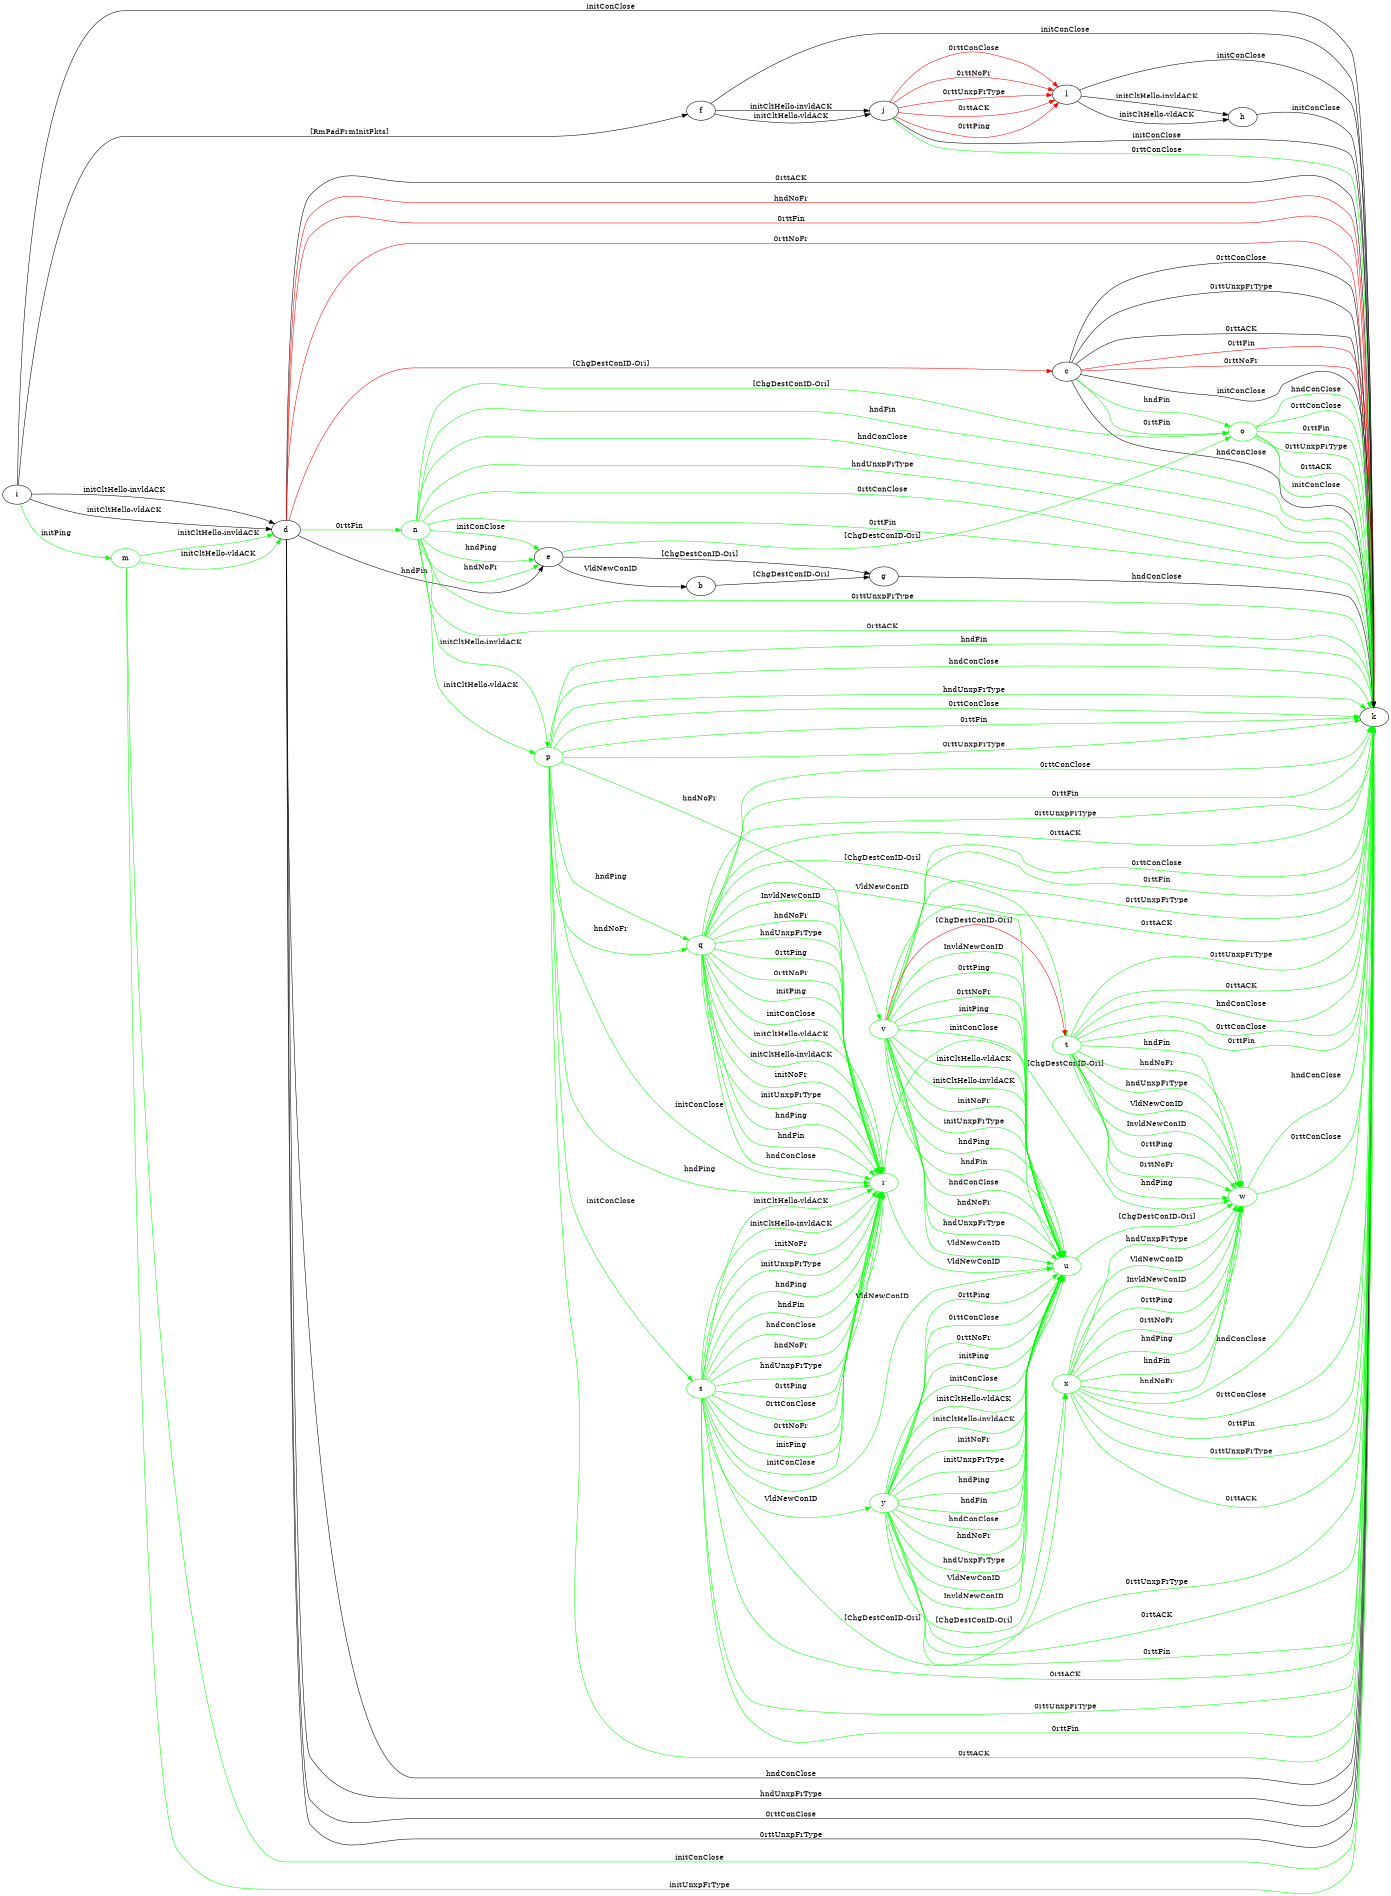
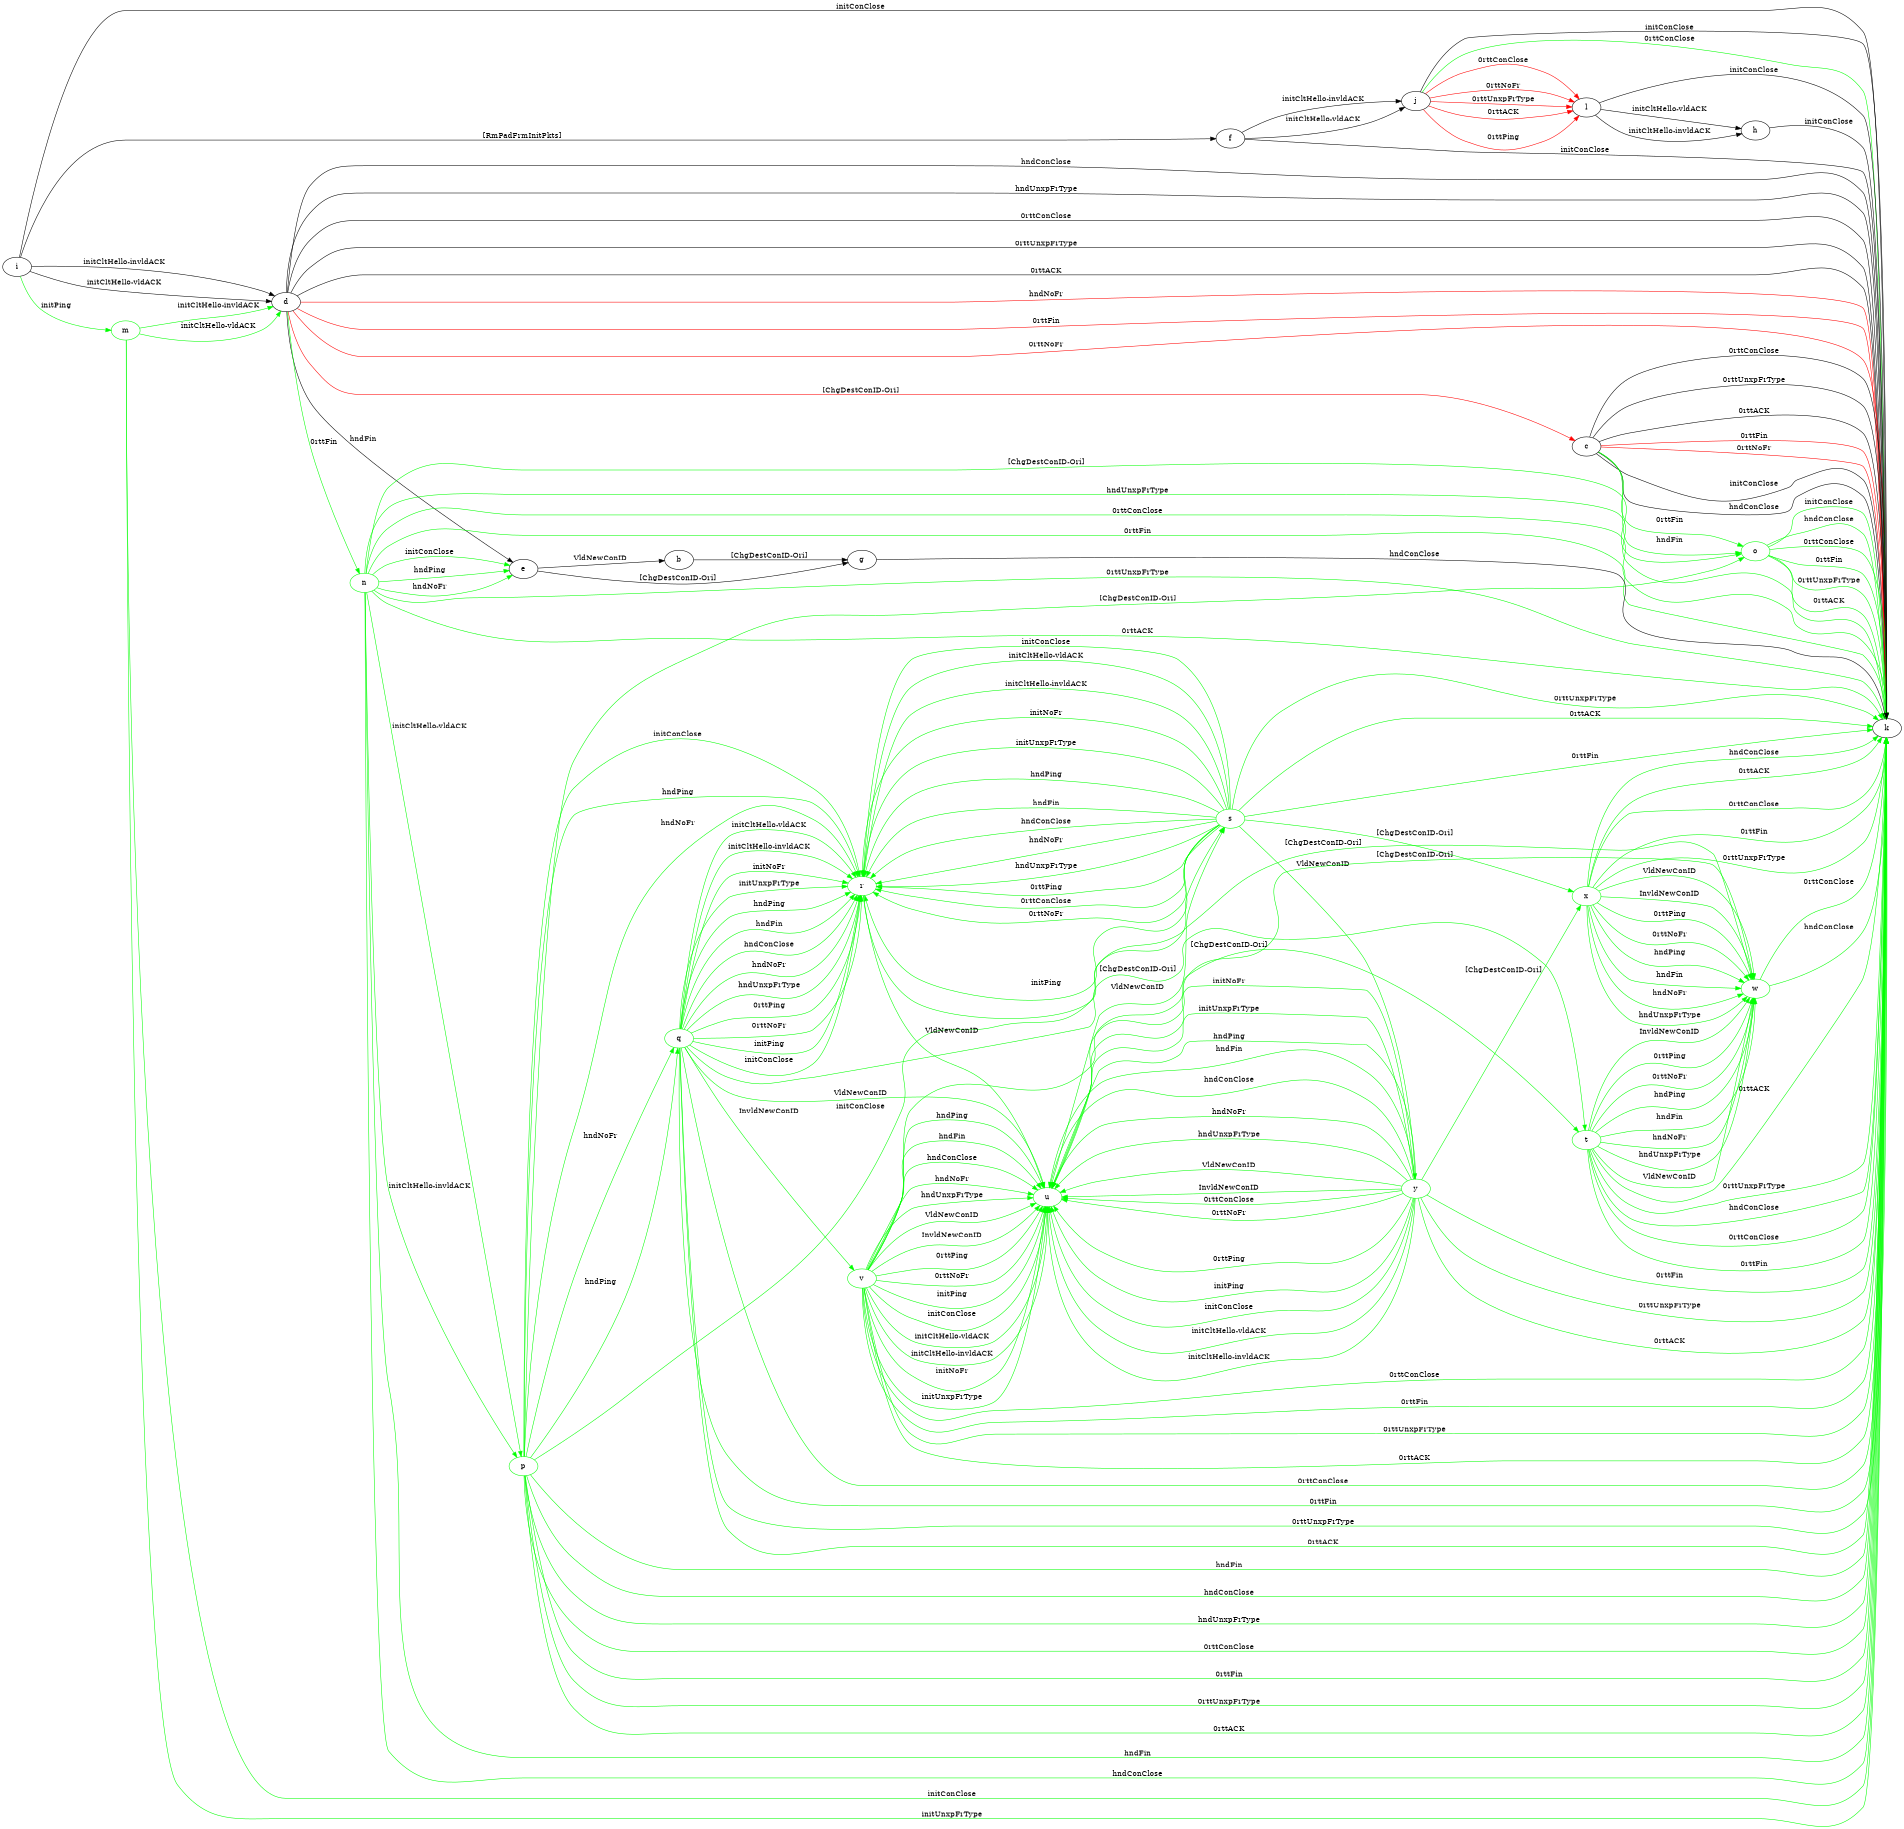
  digraph {
    rankdir=LR
    node [color=green]
    edge [color=green]
    i [color=""]
    k [color=""]
    d [color=""]
    f [color=""]
    m
    c [color=""]
    e [color=""]
    n
    j [color=""]
    b [color=""]
    g [color=""]
    o
    p
    q
    r
    s
    l [color=""]
    h [color=""]
    t
    u
    v
    w
    x
    y
    i -> k [label="initConClose " color=""]
    i -> d [label="initCltHello-vldACK " color=""]
    i -> d [label="initCltHello-invldACK " color=""]
    i -> f [label="[RmPadFrmInitPkts] " color=""]
    i -> m [label="initPing "]
    d -> k [label="hndConClose " color=""]
    d -> k [label="hndUnxpFrType " color=""]
    d -> k [label="0rttConClose " color=""]
    d -> k [label="0rttUnxpFrType " color=""]
    d -> k [label="0rttACK " color=""]
    d -> k [color=red label="hndNoFr "]
    d -> k [color=red label="0rttFin "]
    d -> k [color=red label="0rttNoFr "]
    d -> c [color=red label="[ChgDestConID-Ori] "]
    d -> e [label="hndFin " color=""]
    d -> n [label="0rttFin "]
    f -> k [label="initConClose " color=""]
    f -> j [label="initCltHello-vldACK " color=""]
    f -> j [label="initCltHello-invldACK " color=""]
    m -> k [label="initConClose "]
    m -> k [label="initUnxpFrType "]
    m -> d [label="initCltHello-vldACK "]
    m -> d [label="initCltHello-invldACK "]
    c -> k [label="initConClose " color=""]
    c -> k [label="hndConClose " color=""]
    c -> k [label="0rttConClose " color=""]
    c -> k [label="0rttUnxpFrType " color=""]
    c -> k [label="0rttACK " color=""]
    c -> k [color=red label="0rttFin "]
    c -> k [color=red label="0rttNoFr "]
    c -> o [label="hndFin "]
    c -> o [label="0rttFin "]
    e -> b [label="VldNewConID " color=""]
    e -> g [label="[ChgDestConID-Ori] " color=""]
    n -> k [label="hndFin "]
    n -> k [label="hndConClose "]
    n -> k [label="hndUnxpFrType "]
    n -> k [label="0rttConClose "]
    n -> k [label="0rttFin "]
    n -> k [label="0rttUnxpFrType "]
    n -> k [label="0rttACK "]
    n -> e [label="initConClose "]
    n -> e [label="hndPing "]
    n -> e [label="hndNoFr "]
    n -> o [label="[ChgDestConID-Ori] "]
    n -> p [label="initCltHello-vldACK "]
    n -> p [label="initCltHello-invldACK "]
    j -> k [label="initConClose " color=""]
    j -> k [label="0rttConClose "]
    j -> l [color=red label="0rttPing "]
    j -> l [color=red label="0rttConClose "]
    j -> l [color=red label="0rttNoFr "]
    j -> l [color=red label="0rttUnxpFrType "]
    j -> l [color=red label="0rttACK "]
    b -> g [label="[ChgDestConID-Ori] " color=""]
    g -> k [label="hndConClose " color=""]
    o -> k [label="initConClose "]
    o -> k [label="hndConClose "]
    o -> k [label="0rttConClose "]
    o -> k [label="0rttFin "]
    o -> k [label="0rttUnxpFrType "]
    o -> k [label="0rttACK "]
    p -> k [label="hndFin "]
    p -> k [label="hndConClose "]
    p -> k [label="hndUnxpFrType "]
    p -> k [label="0rttConClose "]
    p -> k [label="0rttFin "]
    p -> k [label="0rttUnxpFrType "]
    p -> k [label="0rttACK "]
-   e -> o [label="[ChgDestConID-Ori] "]
+   p -> o [label="[ChgDestConID-Ori] "]
    p -> q [label="hndPing "]
    p -> q [label="hndNoFr "]
    p -> r [label="initConClose "]
    p -> r [label="hndPing "]
    p -> r [label="hndNoFr "]
    p -> s [label="initConClose "]
    q -> k [label="0rttConClose "]
    q -> k [label="0rttFin "]
    q -> k [label="0rttUnxpFrType "]
    q -> k [label="0rttACK "]
    q -> r [label="initPing "]
    q -> r [label="initConClose "]
    q -> r [label="initCltHello-vldACK "]
    q -> r [label="initCltHello-invldACK "]
    q -> r [label="initNoFr "]
    q -> r [label="initUnxpFrType "]
    q -> r [label="hndPing "]
    q -> r [label="hndFin "]
    q -> r [label="hndConClose "]
    q -> r [label="hndNoFr "]
    q -> r [label="hndUnxpFrType "]
    q -> r [label="0rttPing "]
    q -> r [label="0rttNoFr "]
    q -> t [label="[ChgDestConID-Ori] "]
    q -> u [label="VldNewConID "]
    q -> v [label="InvldNewConID "]
    r -> u [label="VldNewConID "]
    r -> w [label="[ChgDestConID-Ori] "]
    s -> k [label="0rttFin "]
    s -> k [label="0rttUnxpFrType "]
    s -> k [label="0rttACK "]
    s -> r [label="initPing "]
    s -> r [label="initConClose "]
    s -> r [label="initCltHello-vldACK "]
    s -> r [label="initCltHello-invldACK "]
    s -> r [label="initNoFr "]
    s -> r [label="initUnxpFrType "]
    s -> r [label="hndPing "]
    s -> r [label="hndFin "]
    s -> r [label="hndConClose "]
    s -> r [label="hndNoFr "]
    s -> r [label="hndUnxpFrType "]
    s -> r [label="0rttPing "]
    s -> r [label="0rttConClose "]
    s -> r [label="0rttNoFr "]
-   s -> u [label="VldNewConID "]
+   u -> s [label="VldNewConID "]
    s -> x [label="[ChgDestConID-Ori] "]
    s -> y [label="VldNewConID "]
    l -> k [label="initConClose " color=""]
    l -> h [label="initCltHello-vldACK " color=""]
    l -> h [label="initCltHello-invldACK " color=""]
    h -> k [label="initConClose " color=""]
    t -> k [label="hndConClose "]
    t -> k [label="0rttConClose "]
    t -> k [label="0rttFin "]
    t -> k [label="0rttUnxpFrType "]
    t -> k [label="0rttACK "]
    t -> w [label="hndPing "]
    t -> w [label="hndFin "]
    t -> w [label="hndNoFr "]
    t -> w [label="hndUnxpFrType "]
    t -> w [label="VldNewConID "]
    t -> w [label="InvldNewConID "]
    t -> w [label="0rttPing "]
    t -> w [label="0rttNoFr "]
    u -> w [label="[ChgDestConID-Ori] "]
    v -> k [label="0rttConClose "]
    v -> k [label="0rttFin "]
    v -> k [label="0rttUnxpFrType "]
    v -> k [label="0rttACK "]
-   v -> t [color=red label="[ChgDestConID-Ori] "]
+   v -> t [label="[ChgDestConID-Ori] "]
    v -> u [label="initPing "]
    v -> u [label="initConClose "]
    v -> u [label="initCltHello-vldACK "]
    v -> u [label="initCltHello-invldACK "]
    v -> u [label="initNoFr "]
    v -> u [label="initUnxpFrType "]
    v -> u [label="hndPing "]
    v -> u [label="hndFin "]
    v -> u [label="hndConClose "]
    v -> u [label="hndNoFr "]
    v -> u [label="hndUnxpFrType "]
    v -> u [label="VldNewConID "]
    v -> u [label="InvldNewConID "]
    v -> u [label="0rttPing "]
    v -> u [label="0rttNoFr "]
    w -> k [label="hndConClose "]
    w -> k [label="0rttConClose "]
    x -> k [label="hndConClose "]
    x -> k [label="0rttConClose "]
    x -> k [label="0rttFin "]
    x -> k [label="0rttUnxpFrType "]
    x -> k [label="0rttACK "]
    x -> w [label="hndPing "]
    x -> w [label="hndFin "]
    x -> w [label="hndNoFr "]
    x -> w [label="hndUnxpFrType "]
    x -> w [label="VldNewConID "]
    x -> w [label="InvldNewConID "]
    x -> w [label="0rttPing "]
    x -> w [label="0rttNoFr "]
    y -> k [label="0rttFin "]
    y -> k [label="0rttUnxpFrType "]
    y -> k [label="0rttACK "]
    y -> u [label="initPing "]
    y -> u [label="initConClose "]
    y -> u [label="initCltHello-vldACK "]
    y -> u [label="initCltHello-invldACK "]
    y -> u [label="initNoFr "]
    y -> u [label="initUnxpFrType "]
    y -> u [label="hndPing "]
    y -> u [label="hndFin "]
    y -> u [label="hndConClose "]
    y -> u [label="hndNoFr "]
    y -> u [label="hndUnxpFrType "]
    y -> u [label="VldNewConID "]
    y -> u [label="InvldNewConID "]
    y -> u [label="0rttPing "]
    y -> u [label="0rttConClose "]
    y -> u [label="0rttNoFr "]
    y -> x [label="[ChgDestConID-Ori] "]
  }
